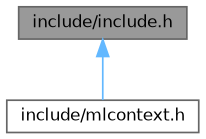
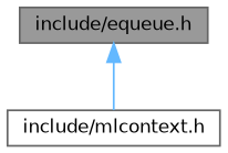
  digraph {
    node [fontname=Helvetica fontsize=10 shape=box style=filled]
-   n1 [color=gray40 fillcolor=grey60 fontcolor=black height=0.2 label="include/include.h" width=0.4]
+   n1 [color=gray40 fillcolor=grey60 fontcolor=black height=0.2 label="include/equeue.h" width=0.4]
    n2 [color=grey40 fillcolor=white height=0.2 label="include/mlcontext.h" width=0.4]
    n1 -> n2 [color=steelblue1 dir=back fontname=Helvetica fontsize=10 labelfontname=Helvetica labelfontsize=10 style=solid]
  }
